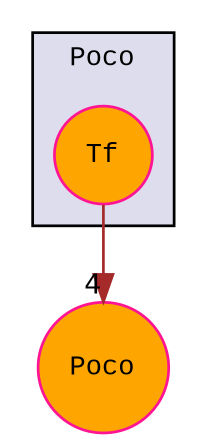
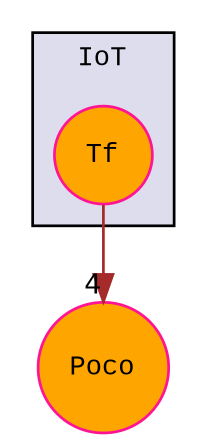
  digraph {
    compound=true
    fontname="Liberation Mono"
    node [fillcolor=orange fontname="Liberation Mono" fontsize=10 shape=circle style=filled color=deeppink]
    n1 [label=Tf pencolor=black]
    n2 [label=Poco]
    subgraph cluster_1 {
      bgcolor="#ddddee"
      fontsize=10
-     label=Poco
+     label=IoT
      pencolor=black
      n1
    }
    n1 -> n2 [headlabel=4 labeldistance=1.5 labelfontname=Helvetica labelfontsize=10 color=brown style=solid fontname="Liberation Mono"]
  }
